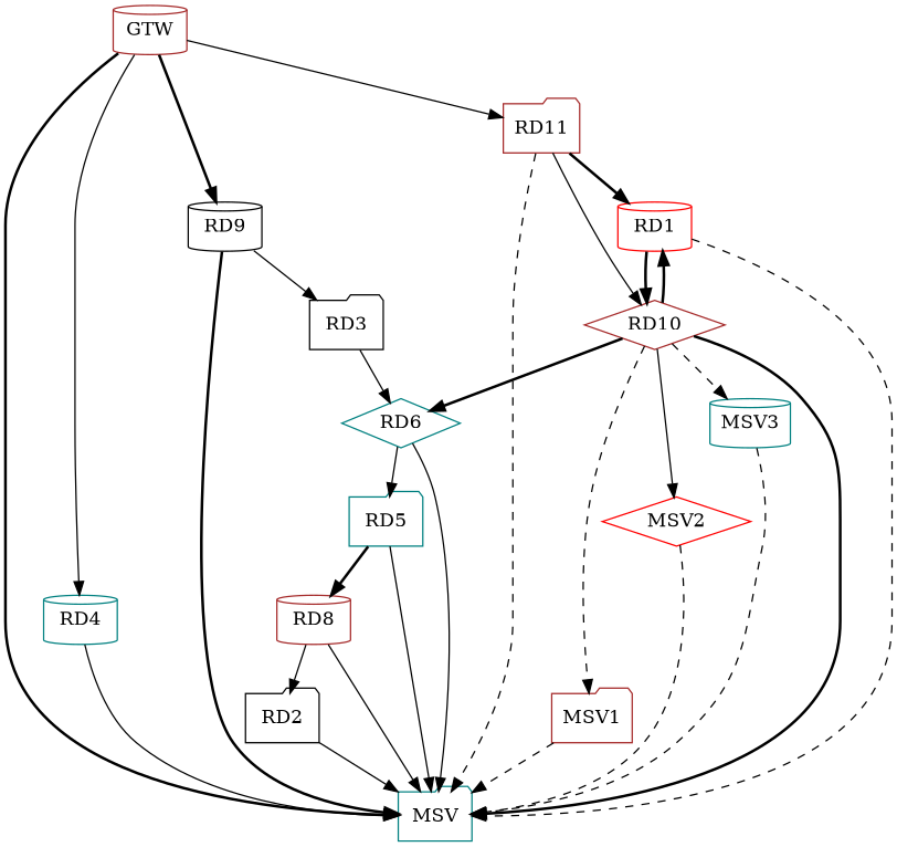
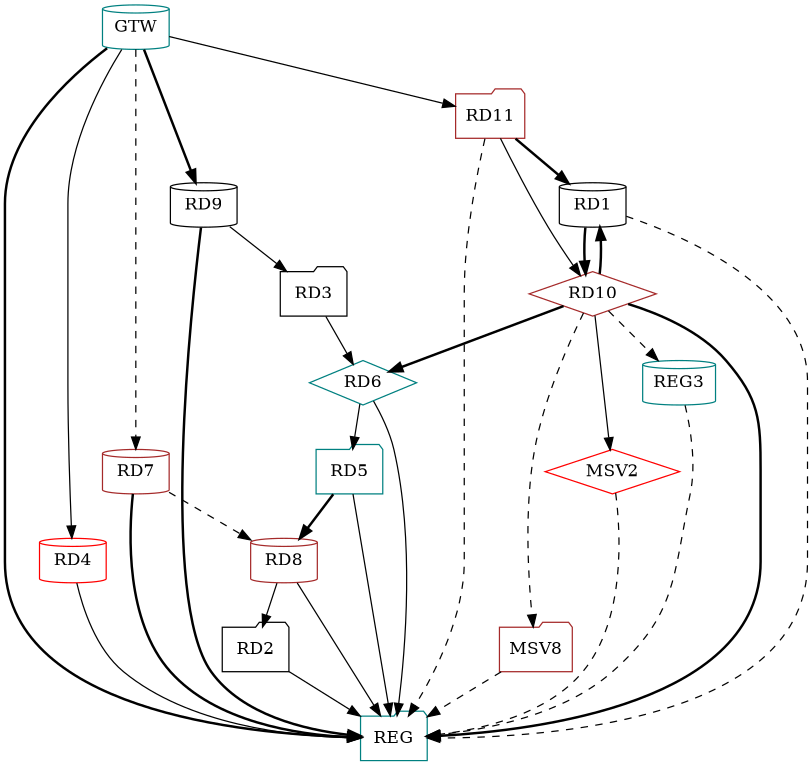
  strict digraph {
    node [color=brown shape=cylinder]
    edge [style=solid]
-   n1 [color=red label=RD1]
+   n1 [color=black label=RD1]
    n2 [label=RD10 shape=diamond]
-   n3 [color=teal label=MSV shape=folder]
+   n3 [color=teal label=REG shape=folder]
    n4 [color=teal label=RD6 shape=diamond]
-   n5 [label=MSV1 shape=folder]
+   n5 [label=MSV8 shape=folder]
    n6 [color=red label=MSV2 shape=diamond]
-   n7 [color=teal label=MSV3]
+   n7 [color=teal label=REG3]
    n8 [color=black label=RD2 shape=folder]
    n9 [color=black label=RD3 shape=folder]
    n10 [color=teal label=RD5 shape=folder]
-   n11 [color=teal label=RD4]
+   n11 [color=red label=RD4]
    n12 [label=RD8]
+   n13 [label=RD7]
    n14 [color=black label=RD9]
    n15 [label=RD11 shape=folder]
-   n16 [label=GTW]
+   n16 [color=teal label=GTW]
    n1 -> n2 [style=bold]
    n1 -> n3 [style=dashed]
    n2 -> n1 [style=bold]
    n2 -> n3 [style=bold]
    n2 -> n4 [style=bold]
    n2 -> n5 [style=dashed]
    n2 -> n6
    n2 -> n7 [style=dashed]
    n4 -> n3
    n4 -> n10
    n5 -> n3 [style=dashed]
    n6 -> n3 [style=dashed]
    n7 -> n3 [style=dashed]
    n8 -> n3
    n9 -> n4
    n10 -> n3
    n10 -> n12 [style=bold]
    n11 -> n3
    n12 -> n3
    n12 -> n8
+   n13 -> n3 [style=bold]
+   n13 -> n12 [style=dashed]
    n14 -> n3 [style=bold]
    n14 -> n9
    n15 -> n1 [style=bold]
    n15 -> n2
    n15 -> n3 [style=dashed]
    n16 -> n3 [style=bold]
    n16 -> n11
+   n16 -> n13 [style=dashed]
    n16 -> n14 [style=bold]
    n16 -> n15
  }
